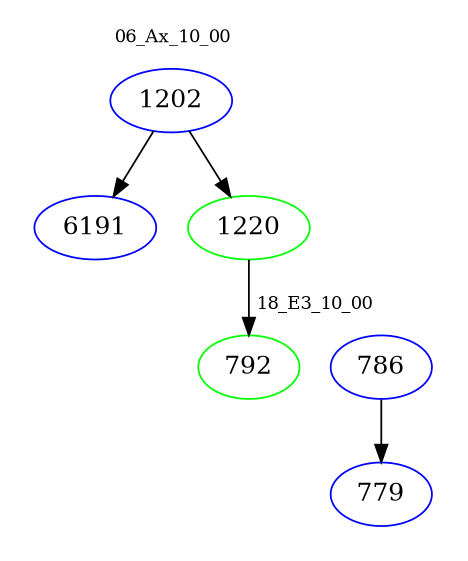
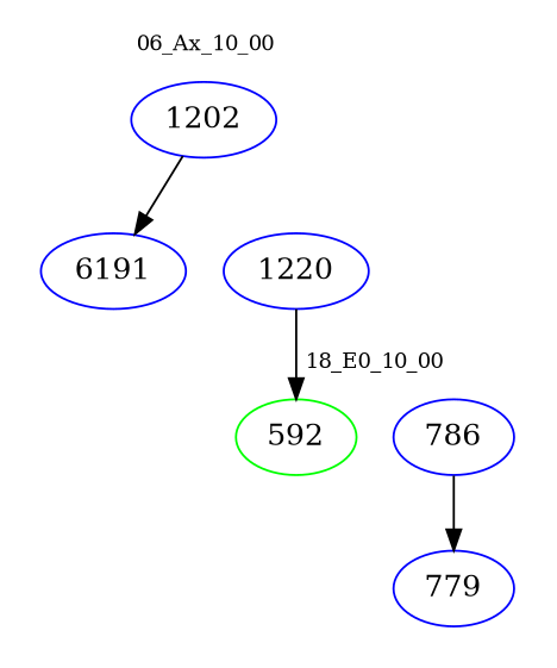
  digraph {
    node [color=blue]
    edge [color=black]
    n1 [label=1202]
    n2 [label=6191]
-   n3 [color=green label=1220]
+   n3 [label=1220]
    n4 [label=786]
    n5 [label=779]
-   n6 [color=green label=792]
+   n6 [color=green label=592]
    subgraph cluster_1 {
      color=white
      fontsize=10
      label="06_Ax_10_00"
      n1
      n2
      n3
    }
    subgraph cluster_2 {
      color=white
      fontsize=10
-     label="18_E3_10_00"
+     label="18_E0_10_00"
      n4
      n5
      n6
    }
    n1 -> n2
-   n1 -> n3
    n3 -> n6
    n4 -> n5
  }
